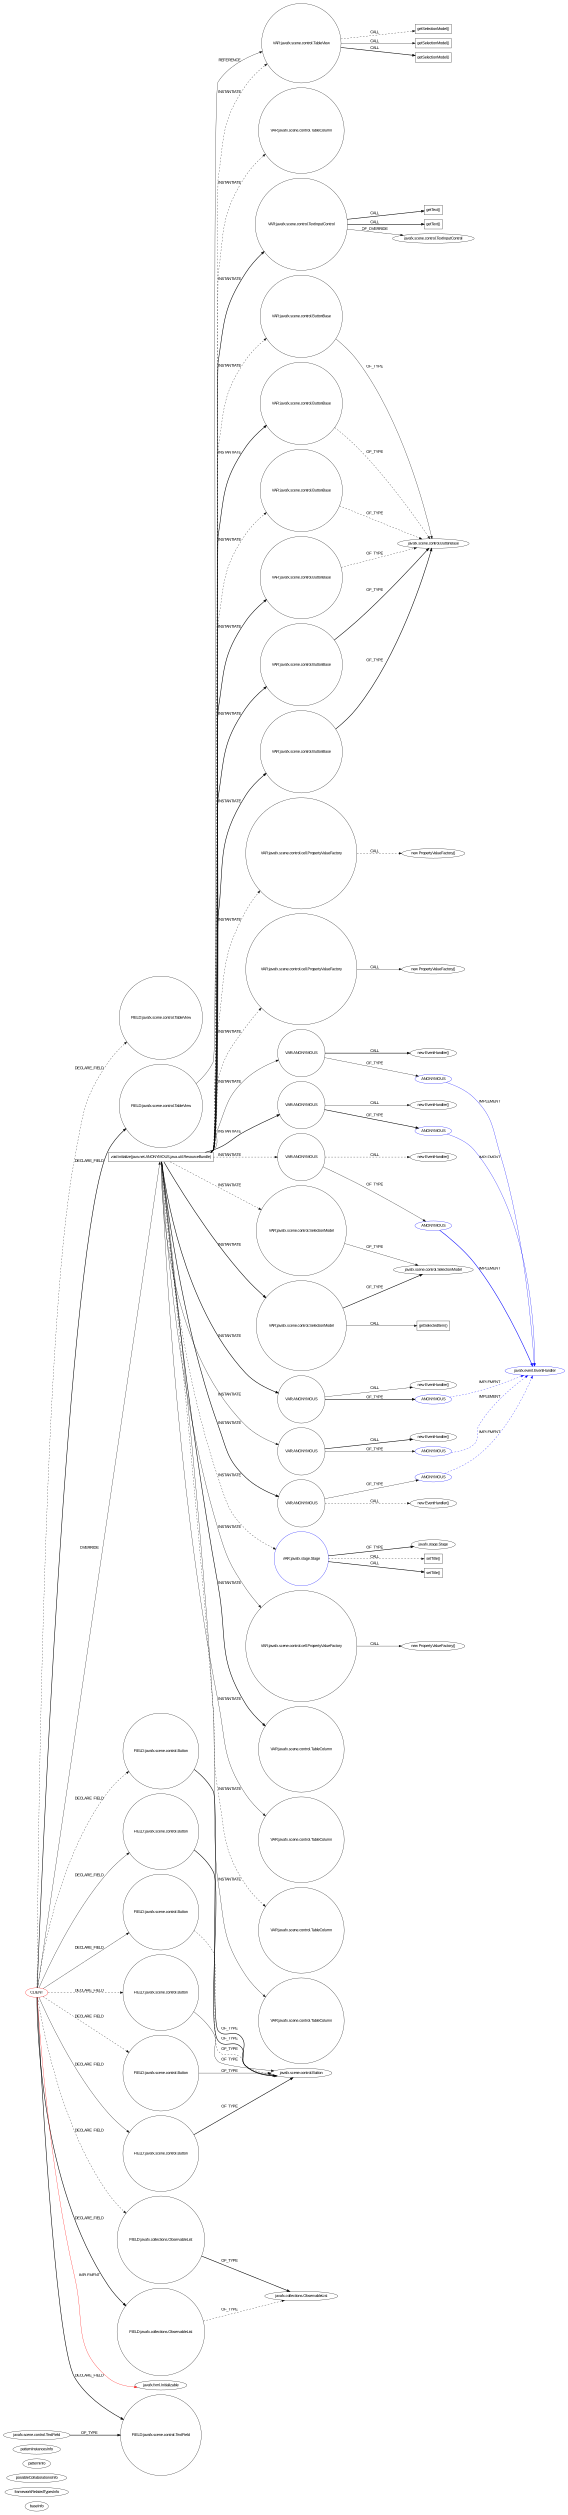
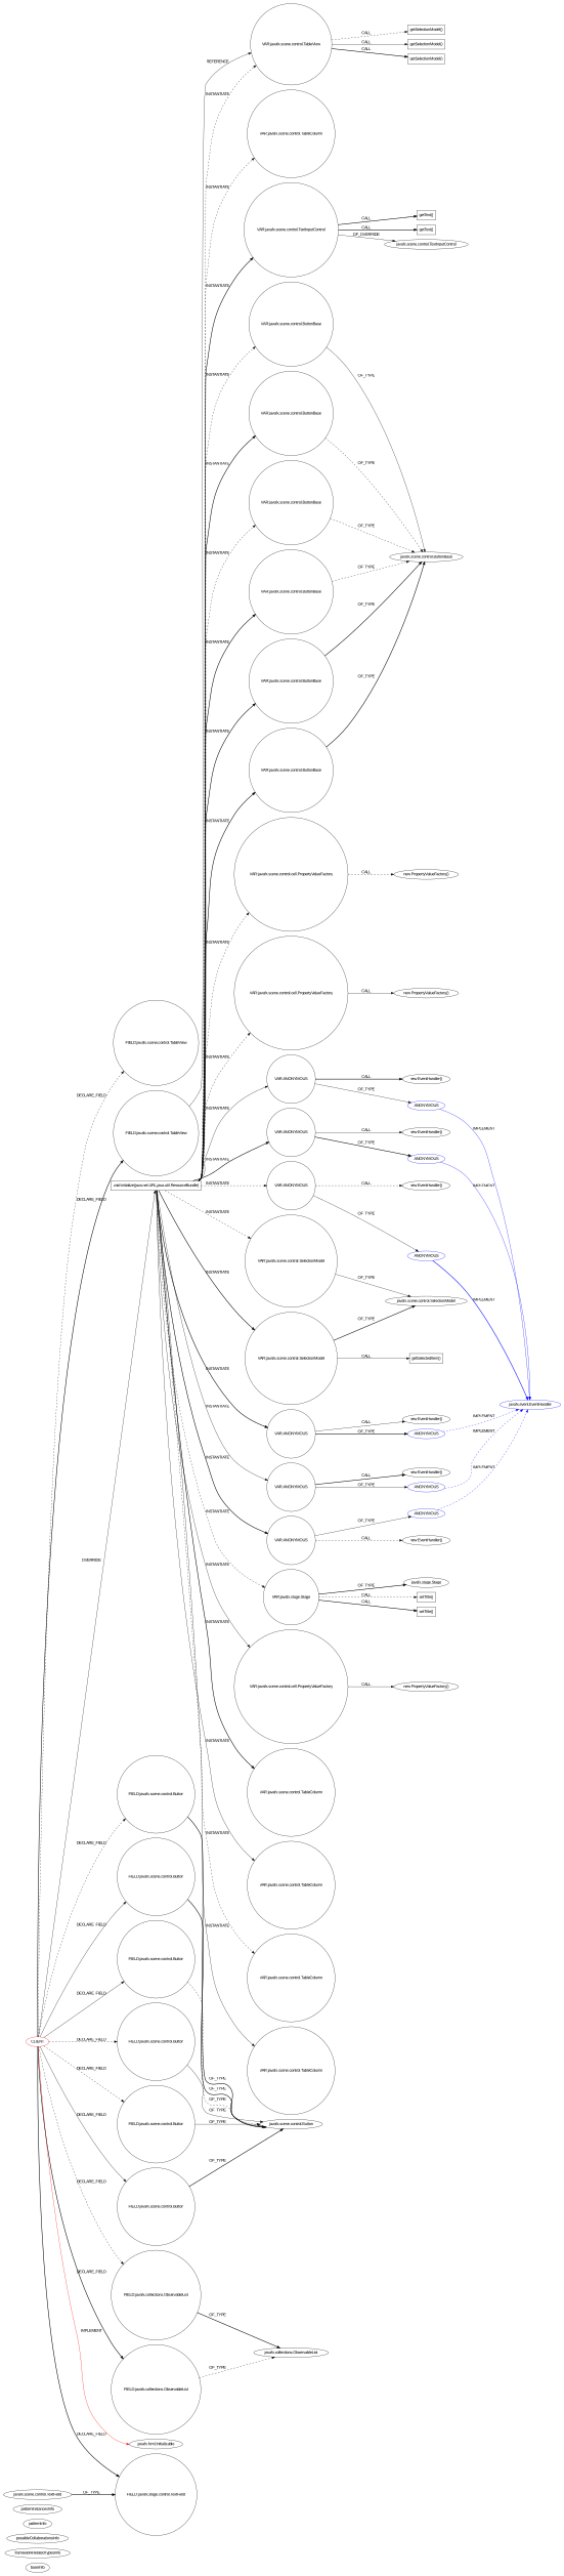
  digraph {
    fontname="Liberation Sans"
    rankdir=LR
    node [fontname="Liberation Sans" isFrameworkType=false vertexType=VARIABLE_EXPRESION shape=circle]
    edge [fontname="Liberation Sans" style=bold]
    baseInfo [category=pattern graphId=454 isAnonymous=false possibleRelation=true isFrameworkType="" vertexType="" shape=""]
    frameworkRelatedTypesInfo [0="javafx.fxml.Initializable" isFrameworkType="" vertexType="" shape=""]
    possibleCollaborationsInfo [0="454~INSTANTIATION-OVERRIDING_METHOD_DECLARATION-~javafx.fxml.Initializable ~javafx.event.EventHandler ~false~true" 1="454~INSTANTIATION-OVERRIDING_METHOD_DECLARATION-~javafx.fxml.Initializable ~javafx.event.EventHandler ~false~true" 2="454~INSTANTIATION-OVERRIDING_METHOD_DECLARATION-~javafx.fxml.Initializable ~javafx.event.EventHandler ~false~true" 3="454~INSTANTIATION-OVERRIDING_METHOD_DECLARATION-~javafx.fxml.Initializable ~javafx.event.EventHandler ~false~true" 4="454~INSTANTIATION-OVERRIDING_METHOD_DECLARATION-~javafx.fxml.Initializable ~javafx.event.EventHandler ~false~true" 5="454~INSTANTIATION-OVERRIDING_METHOD_DECLARATION-~javafx.fxml.Initializable ~javafx.event.EventHandler ~false~true" isFrameworkType="" vertexType="" shape=""]
    patternInfo [frequency=2.0 patternRootClient=0 isFrameworkType="" vertexType="" shape=""]
    patternInstancesInfo [0="diogocs1-FPessoais~/diogocs1-FPessoais/FPessoais-master/FinancasPessoais/src/app/controllers/HomeController.java~HomeController~2490" 1="crosswords-testEnvironment~/crosswords-testEnvironment/testEnvironment-master/src/GUI/MainController.java~MainController~2315" isFrameworkType="" vertexType="" shape=""]
    n6 [label="new PropertyValueFactory()" vertexType=CONSTRUCTOR_CALL shape=""]
    n7 [label="VAR:javafx.scene.control.cell.PropertyValueFactory"]
-   n8 [label="void initialize(java.net.ANONYMOUS,java.util.ResourceBundle)" shape=box vertexType=OVERRIDING_METHOD_DECLARATION]
+   n8 [label="void initialize(java.net.URL,java.util.ResourceBundle)" shape=box vertexType=OVERRIDING_METHOD_DECLARATION]
    n9 [label="VAR:javafx.scene.control.SelectionModel"]
    n10 [label="VAR:javafx.scene.control.SelectionModel"]
    n11 [label="VAR:javafx.scene.control.TextInputControl"]
    n12 [label="VAR:javafx.scene.control.ButtonBase"]
    n13 [label="VAR:javafx.scene.control.ButtonBase"]
    n14 [label="VAR:javafx.scene.control.ButtonBase"]
    n15 [label="VAR:javafx.scene.control.ButtonBase"]
    n16 [label="VAR:javafx.scene.control.ButtonBase"]
    n17 [label="VAR:javafx.scene.control.ButtonBase"]
    n18 [label="VAR:javafx.scene.control.cell.PropertyValueFactory"]
    n19 [label="VAR:javafx.scene.control.cell.PropertyValueFactory"]
    n20 [label="VAR:ANONYMOUS"]
    n21 [label="VAR:ANONYMOUS"]
    n22 [label="VAR:ANONYMOUS"]
    n23 [label="VAR:ANONYMOUS"]
    n24 [label="VAR:ANONYMOUS"]
    n25 [label="VAR:ANONYMOUS"]
-   n26 [label="VAR:javafx.stage.Stage" color=blue]
+   n26 [label="VAR:javafx.stage.Stage"]
    n27 [label="VAR:javafx.scene.control.TableView"]
    n28 [label="VAR:javafx.scene.control.TableColumn"]
    n29 [label="VAR:javafx.scene.control.TableColumn"]
    n30 [label="VAR:javafx.scene.control.TableColumn"]
    n31 [label="VAR:javafx.scene.control.TableColumn"]
    n32 [label="VAR:javafx.scene.control.TableColumn"]
    n33 [label="getSelectedItem()" shape=box vertexType=INSIDE_CALL]
    n34 [label="javafx.scene.control.SelectionModel" vertexType=FRAMEWORK_CLASS_TYPE shape=""]
    n35 [label="javafx.scene.control.TextInputControl" vertexType=FRAMEWORK_CLASS_TYPE shape=""]
    n36 [label="getText()" shape=box vertexType=INSIDE_CALL]
    n37 [label="getText()" shape=box vertexType=INSIDE_CALL]
    n38 [label="javafx.scene.control.ButtonBase" vertexType=FRAMEWORK_CLASS_TYPE shape=""]
    n39 [label="new PropertyValueFactory()" vertexType=CONSTRUCTOR_CALL shape=""]
    n40 [label="new PropertyValueFactory()" vertexType=CONSTRUCTOR_CALL shape=""]
    n41 [color=blue label=ANONYMOUS vertexType=REFERENCE_ANONYMOUS_DECLARATION shape=""]
    n42 [label="new EventHandler()" vertexType=CONSTRUCTOR_CALL shape=""]
    n43 [color=blue label=ANONYMOUS vertexType=REFERENCE_ANONYMOUS_DECLARATION shape=""]
    n44 [label="new EventHandler()" vertexType=CONSTRUCTOR_CALL shape=""]
    n45 [color=blue label=ANONYMOUS vertexType=REFERENCE_ANONYMOUS_DECLARATION shape=""]
    n46 [label="new EventHandler()" vertexType=CONSTRUCTOR_CALL shape=""]
    n47 [color=blue label=ANONYMOUS vertexType=REFERENCE_ANONYMOUS_DECLARATION shape=""]
    n48 [label="new EventHandler()" vertexType=CONSTRUCTOR_CALL shape=""]
    n49 [color=blue label=ANONYMOUS vertexType=REFERENCE_ANONYMOUS_DECLARATION shape=""]
    n50 [label="new EventHandler()" vertexType=CONSTRUCTOR_CALL shape=""]
    n51 [color=blue label=ANONYMOUS vertexType=REFERENCE_ANONYMOUS_DECLARATION shape=""]
    n52 [label="new EventHandler()" vertexType=CONSTRUCTOR_CALL shape=""]
    n53 [label="javafx.stage.Stage" vertexType=FRAMEWORK_CLASS_TYPE shape=""]
    n54 [label="setTitle()" shape=box vertexType=INSIDE_CALL]
    n55 [label="setTitle()" shape=box vertexType=INSIDE_CALL]
    n56 [label="getSelectionModel()" shape=box vertexType=INSIDE_CALL]
    n57 [label="getSelectionModel()" shape=box vertexType=INSIDE_CALL]
    n58 [label="getSelectionModel()" shape=box vertexType=INSIDE_CALL]
    n59 [color=red label=CLIENT vertexType=ROOT_CLIENT_CLASS_DECLARATION shape=""]
    n60 [label="FIELD:javafx.scene.control.Button" vertexType=FIELD_DECLARATION]
    n61 [label="FIELD:javafx.scene.control.Button" vertexType=FIELD_DECLARATION]
    n62 [label="FIELD:javafx.scene.control.Button" vertexType=FIELD_DECLARATION]
    n63 [label="FIELD:javafx.scene.control.Button" vertexType=FIELD_DECLARATION]
    n64 [label="FIELD:javafx.scene.control.Button" vertexType=FIELD_DECLARATION]
    n65 [label="FIELD:javafx.scene.control.Button" vertexType=FIELD_DECLARATION]
    n66 [label="FIELD:javafx.collections.ObservableList" vertexType=FIELD_DECLARATION]
    n67 [label="FIELD:javafx.collections.ObservableList" vertexType=FIELD_DECLARATION]
-   n68 [label="FIELD:javafx.scene.control.TextField" vertexType=FIELD_DECLARATION]
+   n68 [label="FIELD:javafx.stage.control.TextField" vertexType=FIELD_DECLARATION]
    n69 [label="javafx.fxml.Initializable" vertexType=FRAMEWORK_INTERFACE_TYPE shape=""]
    n70 [label="FIELD:javafx.scene.control.TableView" vertexType=FIELD_DECLARATION]
    n71 [label="FIELD:javafx.scene.control.TableView" vertexType=FIELD_DECLARATION]
    n72 [label="javafx.scene.control.Button" vertexType=FRAMEWORK_CLASS_TYPE shape=""]
    n73 [label="javafx.collections.ObservableList" vertexType=FRAMEWORK_INTERFACE_TYPE shape=""]
    n74 [label="javafx.scene.control.TextField" vertexType=FRAMEWORK_CLASS_TYPE shape=""]
    n75 [color=blue label="javafx.event.EventHandler" vertexType=FRAMEWORK_INTERFACE_TYPE shape=""]
    n7 -> n6 [label=CALL style=solid]
    n8 -> n7 [label=INSTANTIATE style=solid]
    n8 -> n9 [label=INSTANTIATE]
    n8 -> n10 [label=INSTANTIATE style=dashed]
    n8 -> n11 [label=INSTANTIATE]
    n8 -> n12 [label=INSTANTIATE]
    n8 -> n13 [label=INSTANTIATE style=dashed]
    n8 -> n14 [label=INSTANTIATE]
    n8 -> n15 [label=INSTANTIATE]
    n8 -> n16 [label=INSTANTIATE]
    n8 -> n17 [label=INSTANTIATE style=dashed]
    n8 -> n18 [label=INSTANTIATE style=dashed]
    n8 -> n19 [label=INSTANTIATE style=dashed]
    n8 -> n20 [label=INSTANTIATE style=solid]
    n8 -> n21 [label=INSTANTIATE]
    n8 -> n22 [label=INSTANTIATE style=dashed]
    n8 -> n23 [label=INSTANTIATE]
    n8 -> n24 [label=INSTANTIATE style=solid]
    n8 -> n25 [label=INSTANTIATE]
    n8 -> n26 [label=INSTANTIATE style=dashed]
    n8 -> n27 [label=INSTANTIATE style=dashed]
    n8 -> n28 [label=INSTANTIATE]
    n8 -> n29 [label=INSTANTIATE style=solid]
    n8 -> n30 [label=INSTANTIATE style=dashed]
    n8 -> n31 [label=INSTANTIATE style=solid]
    n8 -> n32 [label=INSTANTIATE style=dashed]
    n9 -> n33 [label=CALL style=solid]
    n9 -> n34 [label=OF_TYPE]
    n10 -> n34 [label=OF_TYPE style=solid]
    n11 -> n35 [label=OF_OVERRIDE style=solid]
    n11 -> n36 [label=CALL]
    n11 -> n37 [label=CALL]
    n12 -> n38 [label=OF_TYPE style=dashed]
    n13 -> n38 [label=OF_TYPE style=solid]
    n14 -> n38 [label=OF_TYPE style=dashed]
    n15 -> n38 [label=OF_TYPE]
    n16 -> n38 [label=OF_TYPE]
    n17 -> n38 [label=OF_TYPE style=dashed]
    n18 -> n39 [label=CALL style=dashed]
    n19 -> n40 [label=CALL style=solid]
    n20 -> n41 [label=OF_TYPE style=solid]
    n20 -> n42 [label=CALL]
    n21 -> n43 [label=OF_TYPE]
    n21 -> n44 [label=CALL style=solid]
    n22 -> n45 [label=OF_TYPE style=solid]
    n22 -> n46 [label=CALL style=dashed]
    n23 -> n47 [label=OF_TYPE]
    n23 -> n48 [label=CALL style=solid]
    n24 -> n49 [label=OF_TYPE style=solid]
    n24 -> n50 [label=CALL]
    n25 -> n51 [label=OF_TYPE style=solid]
    n25 -> n52 [label=CALL style=dashed]
    n26 -> n53 [label=OF_TYPE]
    n26 -> n54 [label=CALL style=dashed]
    n26 -> n55 [label=CALL]
    n27 -> n56 [label=CALL style=dashed]
    n27 -> n57 [label=CALL style=solid]
    n27 -> n58 [label=CALL]
    n41 -> n75 [color=blue label=IMPLEMENT style=solid]
    n43 -> n75 [color=blue label=IMPLEMENT style=solid]
    n45 -> n75 [color=blue label=IMPLEMENT]
    n47 -> n75 [color=blue label=IMPLEMENT style=dashed]
    n49 -> n75 [color=blue label=IMPLEMENT style=dashed]
    n51 -> n75 [color=blue label=IMPLEMENT style=dashed]
    n59 -> n8 [label=OVERRIDE style=solid]
    n59 -> n60 [label=DECLARE_FIELD style=dashed]
    n59 -> n61 [label=DECLARE_FIELD style=solid]
    n59 -> n62 [label=DECLARE_FIELD style=solid]
    n59 -> n63 [label=DECLARE_FIELD style=dashed]
    n59 -> n64 [label=DECLARE_FIELD style=dashed]
    n59 -> n65 [label=DECLARE_FIELD style=solid]
    n59 -> n66 [label=DECLARE_FIELD style=dashed]
    n59 -> n67 [label=DECLARE_FIELD]
    n59 -> n68 [label=DECLARE_FIELD]
    n59 -> n69 [color=red label=IMPLEMENT style=solid]
    n59 -> n70 [label=DECLARE_FIELD style=dashed]
    n59 -> n71 [label=DECLARE_FIELD]
    n60 -> n72 [label=OF_TYPE]
    n61 -> n72 [label=OF_TYPE]
    n62 -> n72 [label=OF_TYPE style=dashed]
    n63 -> n72 [label=OF_TYPE style=solid]
    n64 -> n72 [label=OF_TYPE style=solid]
    n65 -> n72 [label=OF_TYPE]
    n66 -> n73 [label=OF_TYPE]
    n67 -> n73 [label=OF_TYPE style=dashed]
    n71 -> n27 [label=REFERENCE style=solid]
    n74 -> n68 [label=OF_TYPE]
  }
